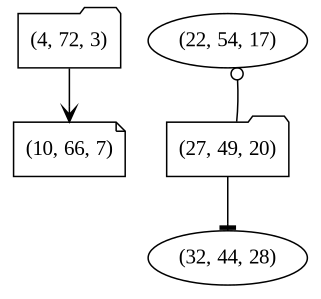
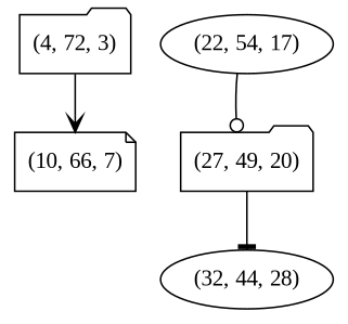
  digraph {
    fontname="Liberation Serif"
    node [fontname="Liberation Serif" shape=folder]
    edge [fontname="Liberation Serif"]
    "(10, 66, 7)" [shape=note]
    "(4, 72, 3)"
    "(22, 54, 17)" [shape=ellipse]
    "(27, 49, 20)"
    n5 [label="(32, 44, 28)" shape=ellipse]
    "(4, 72, 3)" -> "(10, 66, 7)" [arrowhead=vee]
-   "(27, 49, 20)" -> "(22, 54, 17)" [arrowhead=odot]
+   "(22, 54, 17)" -> "(27, 49, 20)" [arrowhead=odot]
    "(27, 49, 20)" -> n5 [arrowhead=tee]
  }
